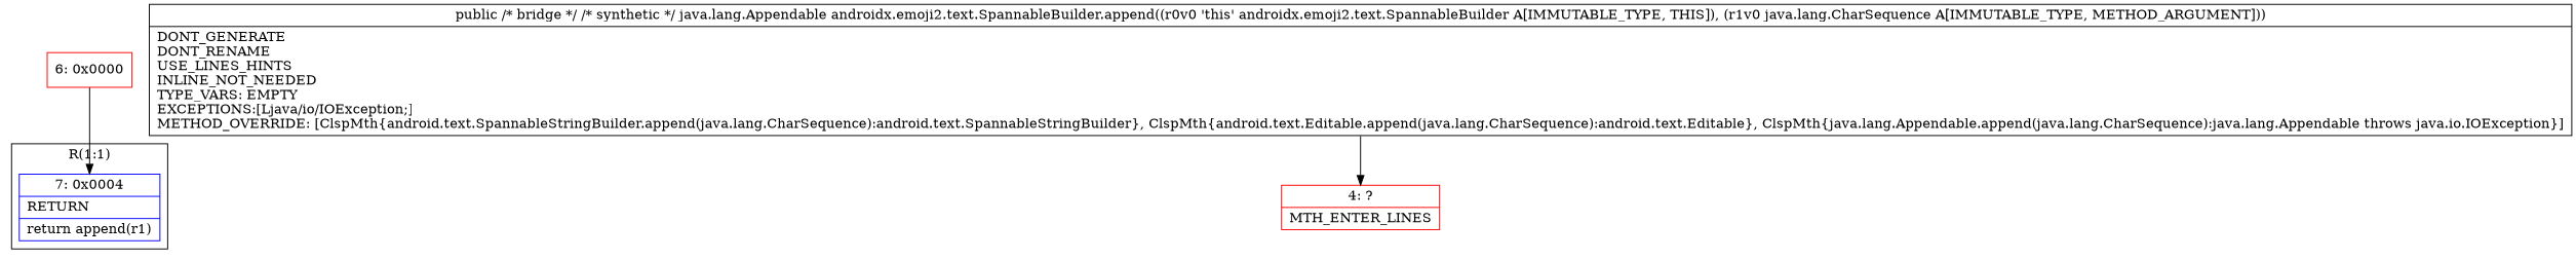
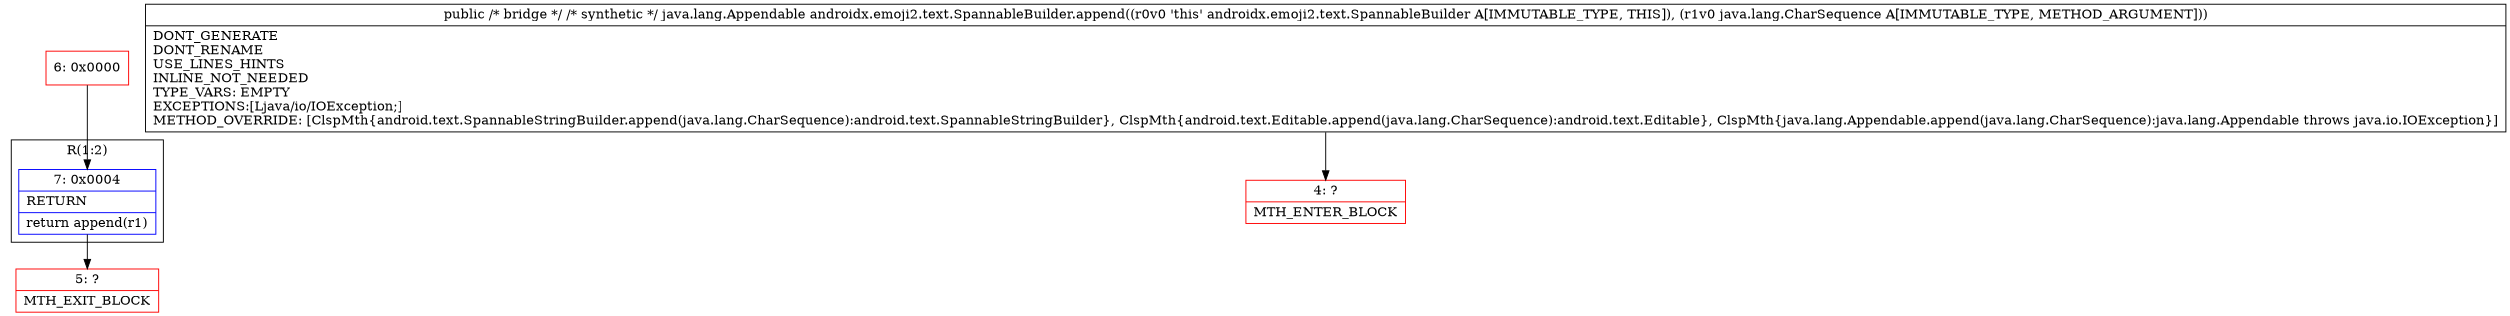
  digraph {
    node [color=red shape=record]
    n1 [color=blue label="{7\:\ 0x0004|RETURN\l|return append(r1)\l}"]
-   n3 [label="{4\:\ ?|MTH_ENTER_LINES\l}"]
+   n2 [label="{5\:\ ?|MTH_EXIT_BLOCK\l}"]
+   n3 [label="{4\:\ ?|MTH_ENTER_BLOCK\l}"]
    n4 [label="{6\:\ 0x0000}"]
    n5 [label="{public \/* bridge *\/ \/* synthetic *\/ java.lang.Appendable androidx.emoji2.text.SpannableBuilder.append((r0v0 'this' androidx.emoji2.text.SpannableBuilder A[IMMUTABLE_TYPE, THIS]), (r1v0 java.lang.CharSequence A[IMMUTABLE_TYPE, METHOD_ARGUMENT]))  | DONT_GENERATE\lDONT_RENAME\lUSE_LINES_HINTS\lINLINE_NOT_NEEDED\lTYPE_VARS: EMPTY\lEXCEPTIONS:[Ljava\/io\/IOException;]\lMETHOD_OVERRIDE: [ClspMth\{android.text.SpannableStringBuilder.append(java.lang.CharSequence):android.text.SpannableStringBuilder\}, ClspMth\{android.text.Editable.append(java.lang.CharSequence):android.text.Editable\}, ClspMth\{java.lang.Appendable.append(java.lang.CharSequence):java.lang.Appendable throws java.io.IOException\}]\l}" color=""]
    subgraph cluster_1 {
-     label="R(1:1)"
+     label="R(1:2)"
      n1
    }
+   n1 -> n2
    n4 -> n1
    n5 -> n3
  }
